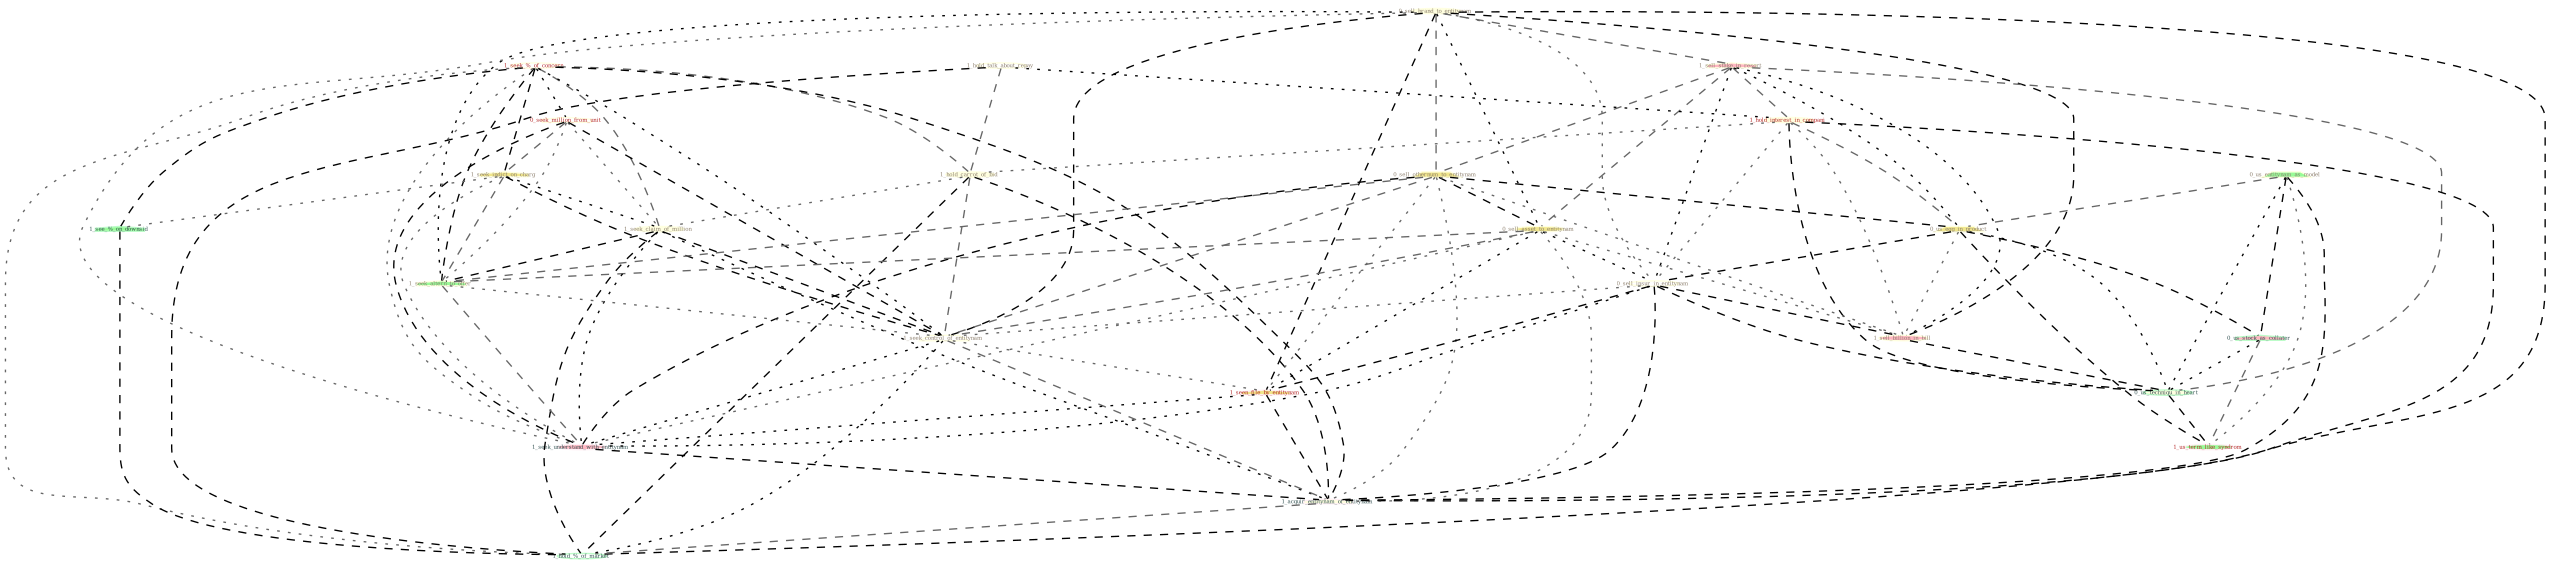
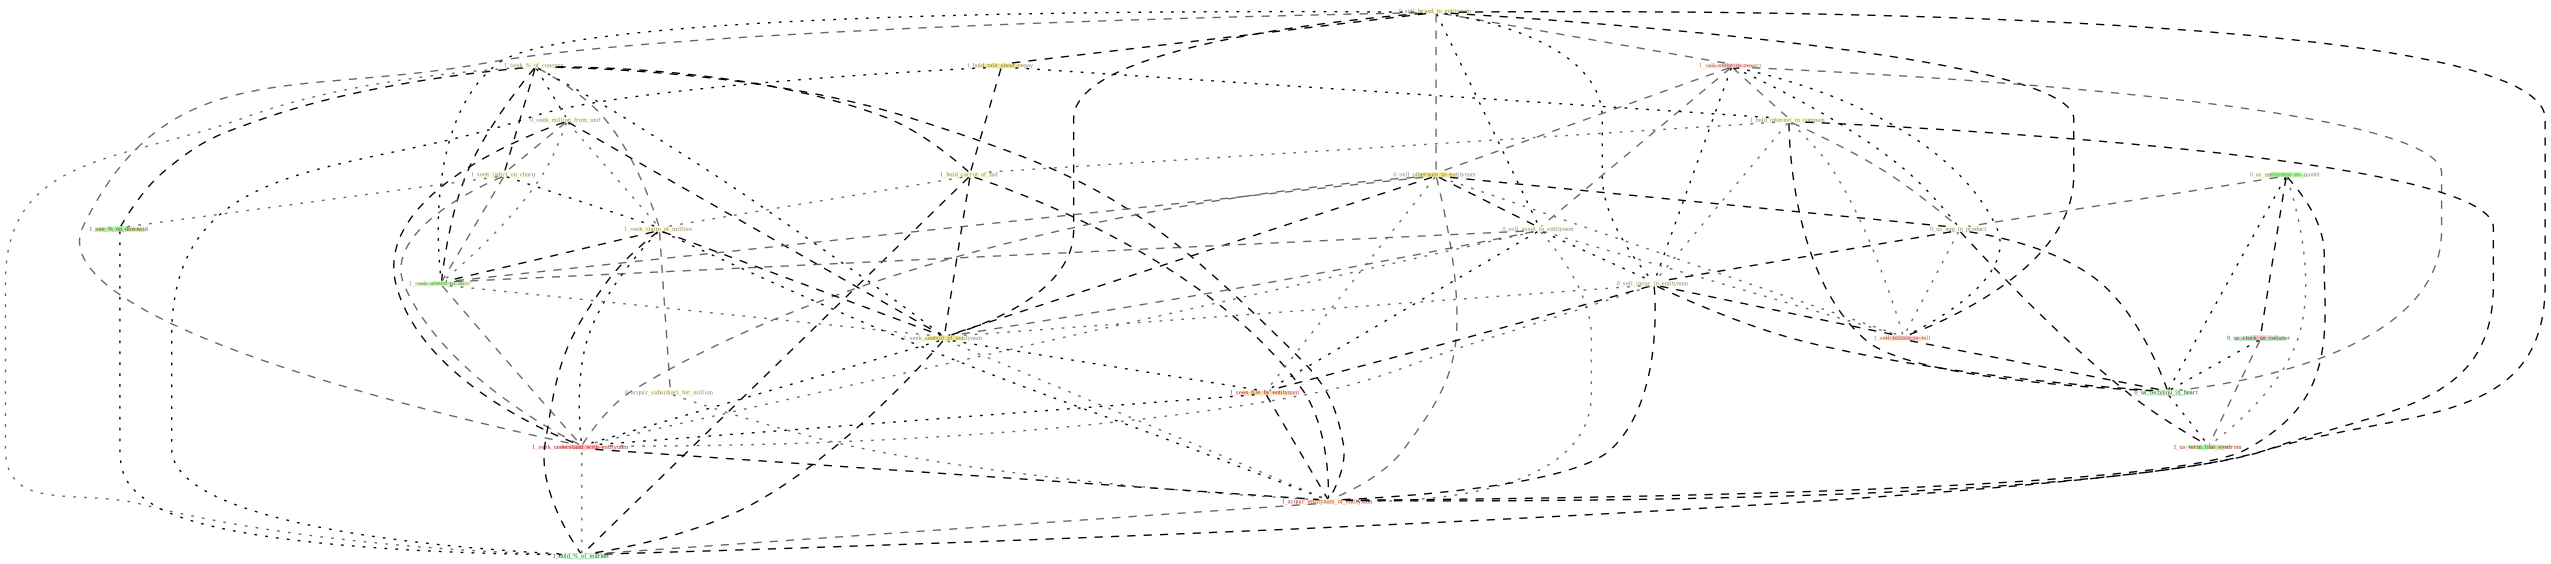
  graph {
    node [color="#ffffe0" fillcolor=lightyellow fixedsize=true fontcolor="#8b7d6b" fontsize=4 shape=ellipse style=filled]
    edge [color=black style=dashed w=1]
-   "1_seek_%_of_concern " [fillcolor=white fontcolor="#b22222" height=.06 width=.5]
+   "1_seek_%_of_concern " [fillcolor=white height=.06 width=.5]
    "0_sell_brand_to_entitynam " [height=.06 width=.5]
    "1_sell_stake_in_resort " [fillcolor=lightpink height=.06 shape=house width=.5]
-   "1_hold_talk_about_repay " [fillcolor=white height=.06 width=.5]
-   "0_seek_million_from_unit " [fillcolor=white fontcolor="#b22222" height=.06 shape=house width=.5]
-   "1_hold_interest_in_compani " [fontcolor="#b22222" height=.06 width=.5]
+   "1_hold_talk_about_repay " [fillcolor=khaki height=.06 width=.5]
+   "0_seek_million_from_unit " [fillcolor=white height=.06 shape=house width=.5]
+   "1_hold_interest_in_compani " [height=.06 width=.5]
    "1_hold_carrot_of_bid " [height=.06 width=.5]
-   "1_seek_indict_on_charg " [fillcolor=khaki height=.06 shape=house width=.5]
+   "1_seek_indict_on_charg " [fillcolor=white height=.06 shape=house width=.5]
    "0_sell_othernum_to_entitynam " [fillcolor=khaki height=.06 shape=trapezium width=.5]
-   "0_sell_asset_to_entitynam " [fillcolor=khaki height=.06 width=.5]
+   "0_sell_asset_to_entitynam " [fillcolor=white height=.06 width=.5]
    "0_us_entitynam_as_model " [fillcolor=palegreen height=.06 shape=trapezium width=.5]
    "1_seek_claim_of_million " [height=.06 width=.5]
-   "0_us_egg_in_product " [fillcolor=khaki height=.06 shape=trapezium width=.5]
+   "0_us_egg_in_product " [fillcolor=white height=.06 shape=trapezium width=.5]
    "1_seek_altern_to_offer " [fillcolor=palegreen height=.06 shape=house width=.5]
+   "0_acquir_subsidiari_for_million " [height=.06 shape=house width=.5]
    "0_sell_insur_in_entitynam " [fillcolor=white height=.06 width=.5]
    "1_sell_billion_in_bill " [fillcolor=lightpink height=.06 width=.5]
-   "1_seek_control_of_entitynam " [fillcolor=white height=.06 shape=trapezium width=.5]
+   "1_seek_control_of_entitynam " [fillcolor=khaki height=.06 shape=trapezium width=.5]
    "1_seen_file_by_entitynam " [color="#fff0f5" fillcolor=khaki fontcolor="#b22222" height=.06 shape=house width=.5]
-   "1_seek_understand_with_entitynam " [color="#fff0f5" fillcolor=lightpink fontcolor="#2f4f4f" height=.06 width=.5]
-   "1_acquir_entitynam_of_entitynam " [color="#fff0f5" fontcolor="#2f4f4f" height=.06 shape=house width=.5]
+   "1_seek_understand_with_entitynam " [color="#fff0f5" fillcolor=lightpink fontcolor="#b22222" height=.06 width=.5]
+   "1_acquir_entitynam_of_entitynam " [color="#fff0f5" fontcolor="#b22222" height=.06 shape=house width=.5]
    "1_us_term_like_syndrom " [color="#fff0f5" fillcolor=palegreen fontcolor="#b22222" height=.06 width=.5]
-   "1_see_%_on_downsid " [color="#BDFCC9" fillcolor=palegreen fontcolor="#2f4f4f" height=.06 shape=house width=.5]
+   "1_see_%_on_downsid " [color="#BDFCC9" fillcolor=palegreen fontcolor="#b22222" height=.06 shape=house width=.5]
    "1_hold_%_of_market " [color="#BDFCC9" fillcolor=white fontcolor="#2f4f4f" height=.06 width=.5]
    "0_us_techniqu_in_heart " [color="#BDFCC9" fontcolor="#2f4f4f" height=.06 width=.5]
    "0_us_stock_as_collater " [color="#BDFCC9" fillcolor=lightpink fontcolor="#2f4f4f" height=.06 shape=house width=.5]
    subgraph sub_1 {
      "1_seek_%_of_concern "
      "0_sell_brand_to_entitynam "
      "1_sell_stake_in_resort "
      "1_hold_talk_about_repay "
      "0_seek_million_from_unit "
      "1_hold_interest_in_compani "
      "1_hold_carrot_of_bid "
      "1_seek_indict_on_charg "
      "0_sell_othernum_to_entitynam "
      "0_sell_asset_to_entitynam "
      "0_us_entitynam_as_model "
      "1_seek_claim_of_million "
      "0_us_egg_in_product "
      "1_seek_altern_to_offer "
+     "0_acquir_subsidiari_for_million "
      "0_sell_insur_in_entitynam "
      "1_sell_billion_in_bill "
      "1_seek_control_of_entitynam "
    }
    subgraph sub_2 {
      "1_seen_file_by_entitynam "
      "1_seek_understand_with_entitynam "
      "1_acquir_entitynam_of_entitynam "
      "1_us_term_like_syndrom "
    }
    "1_seek_%_of_concern " -- "0_seek_million_from_unit " [style=dotted]
-   "1_seek_%_of_concern " -- "1_hold_carrot_of_bid " [color=gray40]
+   "1_seek_%_of_concern " -- "1_hold_carrot_of_bid "
    "1_seek_%_of_concern " -- "1_seek_indict_on_charg "
    "1_seek_%_of_concern " -- "1_seek_claim_of_million " [color=gray40 w=2]
    "1_seek_%_of_concern " -- "1_seek_altern_to_offer "
    "1_seek_%_of_concern " -- "1_seek_control_of_entitynam " [style=dotted w=2]
-   "1_seek_%_of_concern " -- "1_seek_understand_with_entitynam " [color=gray40 style=dotted]
+   "1_hold_%_of_market " -- "1_seek_understand_with_entitynam " [color=gray40 style=dotted]
    "1_seek_%_of_concern " -- "1_acquir_entitynam_of_entitynam "
    "1_seek_%_of_concern " -- "1_see_%_on_downsid "
    "1_seek_%_of_concern " -- "1_hold_%_of_market " [color=gray40 style=dotted w=2]
    "0_sell_brand_to_entitynam " -- "1_sell_stake_in_resort " [color=gray40]
    "0_sell_brand_to_entitynam " -- "0_sell_othernum_to_entitynam " [color=gray40 w=3]
    "0_sell_brand_to_entitynam " -- "0_sell_asset_to_entitynam " [style=dotted w=3]
    "0_sell_brand_to_entitynam " -- "1_seek_altern_to_offer " [style=dotted]
-   "0_sell_brand_to_entitynam " -- "0_sell_insur_in_entitynam " [color=gray40 style=dotted w=2]
+   "0_sell_brand_to_entitynam " -- "0_sell_insur_in_entitynam " [style=dotted w=2]
    "0_sell_brand_to_entitynam " -- "1_sell_billion_in_bill "
    "0_sell_brand_to_entitynam " -- "1_seek_control_of_entitynam "
-   "0_sell_brand_to_entitynam " -- "1_seen_file_by_entitynam "
-   "0_sell_brand_to_entitynam " -- "1_seek_understand_with_entitynam " [color=gray40 style=dotted]
+   "0_sell_brand_to_entitynam " -- "1_hold_talk_about_repay "
+   "0_sell_brand_to_entitynam " -- "1_seek_understand_with_entitynam " [color=gray40]
    "0_sell_brand_to_entitynam " -- "1_acquir_entitynam_of_entitynam "
    "1_sell_stake_in_resort " -- "1_hold_interest_in_compani " [color=gray40]
    "1_sell_stake_in_resort " -- "0_sell_othernum_to_entitynam " [color=gray40]
    "1_sell_stake_in_resort " -- "0_sell_asset_to_entitynam " [color=gray40]
    "1_sell_stake_in_resort " -- "0_us_egg_in_product " [style=dotted]
    "1_sell_stake_in_resort " -- "0_sell_insur_in_entitynam " [style=dotted w=2]
    "1_sell_stake_in_resort " -- "1_sell_billion_in_bill " [style=dotted w=2]
    "1_sell_stake_in_resort " -- "0_us_techniqu_in_heart " [color=gray40]
    "1_hold_talk_about_repay " -- "1_hold_interest_in_compani " [style=dotted]
-   "1_hold_talk_about_repay " -- "1_hold_carrot_of_bid " [color=gray40]
-   "1_hold_talk_about_repay " -- "1_hold_%_of_market "
+   "1_hold_talk_about_repay " -- "1_hold_carrot_of_bid "
+   "1_hold_talk_about_repay " -- "1_hold_%_of_market " [style=dotted]
    "0_seek_million_from_unit " -- "1_seek_indict_on_charg " [color=gray40]
    "0_seek_million_from_unit " -- "1_seek_claim_of_million " [color=gray40 style=dotted]
    "0_seek_million_from_unit " -- "1_seek_altern_to_offer " [color=gray40 style=dotted]
    "0_seek_million_from_unit " -- "1_seek_control_of_entitynam "
    "0_seek_million_from_unit " -- "1_seek_understand_with_entitynam "
    "1_hold_interest_in_compani " -- "1_hold_carrot_of_bid " [color=gray40 style=dotted]
    "1_hold_interest_in_compani " -- "0_us_egg_in_product " [color=gray40]
    "1_hold_interest_in_compani " -- "0_sell_insur_in_entitynam " [color=gray40 style=dotted]
    "1_hold_interest_in_compani " -- "1_sell_billion_in_bill " [color=gray40 style=dotted]
    "1_hold_interest_in_compani " -- "1_hold_%_of_market "
    "1_hold_interest_in_compani " -- "0_us_techniqu_in_heart "
    "1_hold_carrot_of_bid " -- "1_seek_claim_of_million " [color=gray40 style=dotted]
-   "1_hold_carrot_of_bid " -- "1_seek_control_of_entitynam " [color=gray40]
+   "1_hold_carrot_of_bid " -- "1_seek_control_of_entitynam "
    "1_hold_carrot_of_bid " -- "1_acquir_entitynam_of_entitynam "
    "1_hold_carrot_of_bid " -- "1_hold_%_of_market " [w=2]
    "1_seek_indict_on_charg " -- "1_seek_claim_of_million " [style=dotted]
    "1_seek_indict_on_charg " -- "1_seek_altern_to_offer " [color=gray40]
-   "1_seek_indict_on_charg " -- "1_seek_control_of_entitynam "
-   "1_seek_indict_on_charg " -- "1_seek_understand_with_entitynam " [color=gray40 style=dotted]
+   "1_seek_indict_on_charg " -- "1_seek_understand_with_entitynam " [color=gray40]
    "1_seek_indict_on_charg " -- "1_see_%_on_downsid " [color=gray40 style=dotted]
    "0_sell_othernum_to_entitynam " -- "0_sell_asset_to_entitynam " [w=3]
    "0_sell_othernum_to_entitynam " -- "0_us_egg_in_product " [w=2]
    "0_sell_othernum_to_entitynam " -- "1_seek_altern_to_offer " [color=gray40]
    "0_sell_othernum_to_entitynam " -- "1_sell_billion_in_bill " [color=gray40 style=dotted]
-   "0_sell_othernum_to_entitynam " -- "1_seek_control_of_entitynam " [color=gray40]
+   "0_sell_othernum_to_entitynam " -- "1_seek_control_of_entitynam "
    "0_sell_othernum_to_entitynam " -- "1_seen_file_by_entitynam " [color=gray40 style=dotted]
-   "0_sell_othernum_to_entitynam " -- "1_seek_understand_with_entitynam "
-   "0_sell_othernum_to_entitynam " -- "1_acquir_entitynam_of_entitynam " [color=gray40 style=dotted]
+   "0_sell_othernum_to_entitynam " -- "1_seek_understand_with_entitynam " [color=gray40]
+   "0_sell_othernum_to_entitynam " -- "1_acquir_entitynam_of_entitynam " [color=gray40]
    "0_sell_asset_to_entitynam " -- "1_seek_altern_to_offer " [color=gray40]
    "0_sell_asset_to_entitynam " -- "0_sell_insur_in_entitynam " [style=dotted w=2]
    "0_sell_asset_to_entitynam " -- "1_sell_billion_in_bill " [color=gray40 style=dotted]
    "0_sell_asset_to_entitynam " -- "1_seek_control_of_entitynam " [color=gray40]
    "0_sell_asset_to_entitynam " -- "1_seen_file_by_entitynam " [style=dotted]
    "0_sell_asset_to_entitynam " -- "1_seek_understand_with_entitynam " [color=gray40 style=dotted]
    "0_sell_asset_to_entitynam " -- "1_acquir_entitynam_of_entitynam " [color=gray40 style=dotted]
    "0_us_entitynam_as_model " -- "0_us_egg_in_product " [color=gray40]
    "0_us_entitynam_as_model " -- "1_acquir_entitynam_of_entitynam "
    "0_us_entitynam_as_model " -- "1_us_term_like_syndrom " [color=gray40 style=dotted]
    "0_us_entitynam_as_model " -- "0_us_techniqu_in_heart " [style=dotted]
    "0_us_entitynam_as_model " -- "0_us_stock_as_collater " [w=2]
    "1_seek_claim_of_million " -- "1_seek_altern_to_offer "
+   "1_seek_claim_of_million " -- "0_acquir_subsidiari_for_million " [color=gray40]
    "1_seek_claim_of_million " -- "1_seek_control_of_entitynam " [w=2]
    "1_seek_claim_of_million " -- "1_seek_understand_with_entitynam " [style=dotted]
    "1_seek_claim_of_million " -- "1_acquir_entitynam_of_entitynam " [style=dotted]
    "1_seek_claim_of_million " -- "1_hold_%_of_market "
    "0_us_egg_in_product " -- "0_sell_insur_in_entitynam "
    "0_us_egg_in_product " -- "1_sell_billion_in_bill " [color=gray40 style=dotted]
    "0_us_egg_in_product " -- "1_us_term_like_syndrom "
-   "0_us_egg_in_product " -- "0_us_techniqu_in_heart " [style=dotted w=2]
-   "0_us_egg_in_product " -- "0_us_stock_as_collater "
+   "0_us_egg_in_product " -- "0_us_techniqu_in_heart " [w=2]
    "1_seek_altern_to_offer " -- "1_seek_control_of_entitynam " [color=gray40 style=dotted]
    "1_seek_altern_to_offer " -- "1_seek_understand_with_entitynam " [color=gray40]
+   "0_acquir_subsidiari_for_million " -- "1_acquir_entitynam_of_entitynam " [color=gray40 style=dotted]
    "0_sell_insur_in_entitynam " -- "1_sell_billion_in_bill " [w=2]
    "0_sell_insur_in_entitynam " -- "1_seek_control_of_entitynam " [color=gray40 style=dotted]
    "0_sell_insur_in_entitynam " -- "1_seen_file_by_entitynam "
-   "0_sell_insur_in_entitynam " -- "1_seek_understand_with_entitynam " [style=dotted]
+   "0_sell_insur_in_entitynam " -- "1_seek_understand_with_entitynam " [color=gray40 style=dotted]
    "0_sell_insur_in_entitynam " -- "1_acquir_entitynam_of_entitynam "
    "0_sell_insur_in_entitynam " -- "0_us_techniqu_in_heart "
    "1_sell_billion_in_bill " -- "0_us_techniqu_in_heart "
-   "1_seek_control_of_entitynam " -- "1_seen_file_by_entitynam " [color=gray40 style=dotted]
+   "1_seek_control_of_entitynam " -- "1_seen_file_by_entitynam " [style=dotted]
    "1_seek_control_of_entitynam " -- "1_seek_understand_with_entitynam " [style=dotted w=2]
-   "1_seek_control_of_entitynam " -- "1_acquir_entitynam_of_entitynam " [color=gray40 w=2]
-   "1_seek_control_of_entitynam " -- "1_hold_%_of_market " [style=dotted]
+   "1_seek_control_of_entitynam " -- "1_acquir_entitynam_of_entitynam " [color=gray40 style=dotted w=2]
+   "1_seek_control_of_entitynam " -- "1_hold_%_of_market "
    "1_seen_file_by_entitynam " -- "1_seek_understand_with_entitynam " [style=dotted]
    "1_seen_file_by_entitynam " -- "1_acquir_entitynam_of_entitynam "
    "1_seek_understand_with_entitynam " -- "1_acquir_entitynam_of_entitynam "
    "1_acquir_entitynam_of_entitynam " -- "1_hold_%_of_market " [color=gray40]
-   "1_see_%_on_downsid " -- "1_hold_%_of_market "
-   "0_us_techniqu_in_heart " -- "1_us_term_like_syndrom "
+   "1_see_%_on_downsid " -- "1_hold_%_of_market " [style=dotted]
+   "0_us_techniqu_in_heart " -- "1_us_term_like_syndrom " [style=dotted]
    "0_us_stock_as_collater " -- "1_us_term_like_syndrom " [color=gray40]
    "0_us_stock_as_collater " -- "0_us_techniqu_in_heart " [style=dotted]
  }
